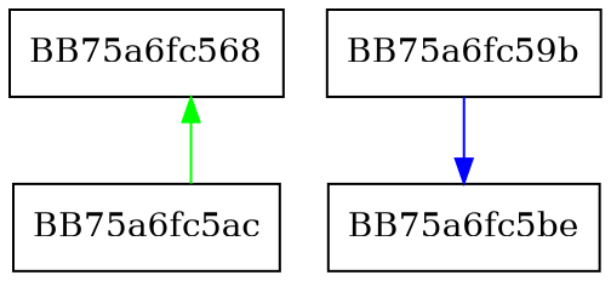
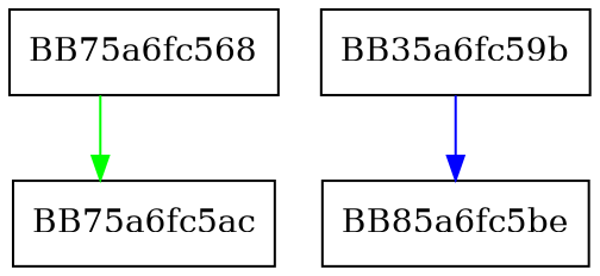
  digraph {
    splines=ortho
    node [shape=box]
    BB75a6fc568
    BB75a6fc5ac
-   BB75a6fc59b
-   BB75a6fc5be
-   BB75a6fc5ac -> BB75a6fc568 [color=green]
+   BB75a6fc59b [label=BB35a6fc59b]
+   BB75a6fc5be [label=BB85a6fc5be]
+   BB75a6fc568 -> BB75a6fc5ac [color=green]
    BB75a6fc59b -> BB75a6fc5be [color=blue]
  }
